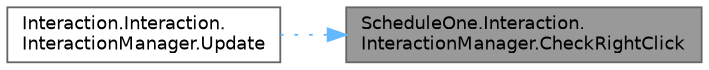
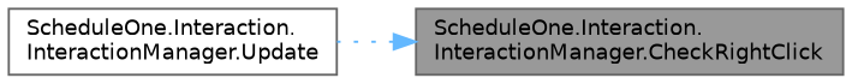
  digraph {
    rankdir=RL
    node [fontname=Helvetica fontsize=10 shape=box style=filled]
    n1 [color=gray40 fillcolor=grey60 fontcolor=black height=0.2 label="ScheduleOne.Interaction.\lInteractionManager.CheckRightClick" width=0.4]
-   n2 [color=grey40 fillcolor=white height=0.2 label="Interaction.Interaction.\lInteractionManager.Update" width=0.4]
+   n2 [color=grey40 fillcolor=white height=0.2 label="ScheduleOne.Interaction.\lInteractionManager.Update" width=0.4]
    n1 -> n2 [color=steelblue1 dir=back fontname=Helvetica fontsize=10 labelfontname=Helvetica labelfontsize=10 style=dotted]
  }
